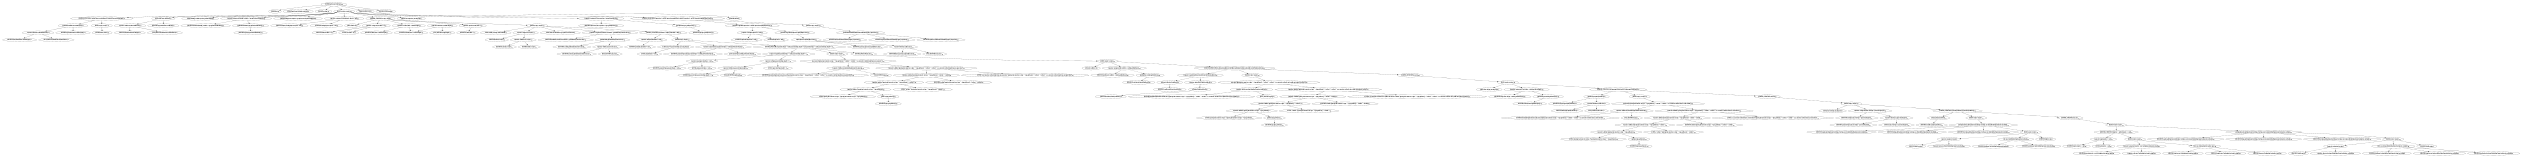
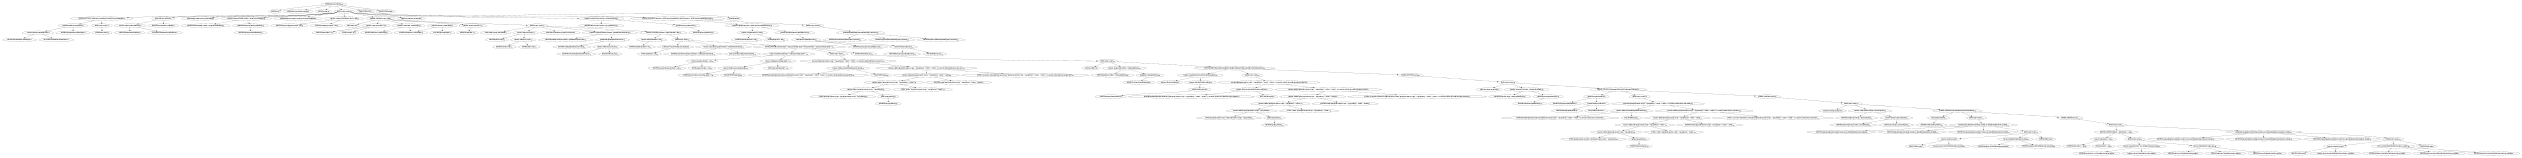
  digraph {
    fontname=Oswald
    node [fontname=Oswald]
    edge [fontname=Oswald]
    n1 [label=<(METHOD,loadConverterMethods)<SUB>123</SUB>>]
    n2 [label=<(PARAM,this)<SUB>123</SUB>>]
    n3 [label=<(PARAM,TypeConverterRegistry registry)<SUB>123</SUB>>]
    n4 [label=<(PARAM,Class type)<SUB>123</SUB>>]
    n5 [label=<(BLOCK,&lt;empty&gt;,&lt;empty&gt;)<SUB>123</SUB>>]
    n6 [label=<(MODIFIER,PROTECTED)>]
    n7 [label=<(METHOD_RETURN,void)<SUB>123</SUB>>]
    n8 [label=<(CONTROL_STRUCTURE,if (visitedClasses.contains(type)),if (visitedClasses.contains(type)))<SUB>124</SUB>>]
    n9 [label=<(add,visitedClasses.add(type))<SUB>127</SUB>>]
    n10 [label=<(LOCAL,Method[] methods: java.lang.reflect.Method[])>]
    n11 [label=<(&lt;operator&gt;.assignment,Method[] methods = type.getDeclaredMethods())<SUB>128</SUB>>]
    n12 [label=<(LOCAL,CachingInjector injector: org.apache.camel.impl.CachingInjector)>]
    n13 [label=<(&lt;operator&gt;.assignment,CachingInjector injector = null)<SUB>129</SUB>>]
    n14 [label=<(CONTROL_STRUCTURE,&lt;empty&gt;,&lt;empty&gt;)>]
    n15 [label=<(LOCAL,Class superclass: java.lang.Class)>]
    n16 [label=<(&lt;operator&gt;.assignment,Class superclass = type.getSuperclass())<SUB>167</SUB>>]
    n17 [label=<(CONTROL_STRUCTURE,if (superclass != null &amp;&amp; !superclass.equals(Object.class)),if (superclass != null &amp;&amp; !superclass.equals(Object.class)))<SUB>168</SUB>>]
    n18 [label=<(MODIFIER,VIRTUAL)>]
    n19 [label=<(contains,visitedClasses.contains(type))<SUB>124</SUB>>]
    n20 [label=<(BLOCK,&lt;empty&gt;,&lt;empty&gt;)<SUB>124</SUB>>]
    n21 [label=<(&lt;operator&gt;.fieldAccess,this.visitedClasses)<SUB>127</SUB>>]
    n22 [label=<(IDENTIFIER,type,visitedClasses.add(type))<SUB>127</SUB>>]
    n23 [label=<(IDENTIFIER,methods,Method[] methods = type.getDeclaredMethods())<SUB>128</SUB>>]
    n24 [label=<(getDeclaredMethods,type.getDeclaredMethods())<SUB>128</SUB>>]
    n25 [label=<(IDENTIFIER,injector,CachingInjector injector = null)<SUB>129</SUB>>]
    n26 [label=<(LITERAL,null,CachingInjector injector = null)<SUB>129</SUB>>]
    n27 [label=<(LOCAL,$idx0: int)<SUB>131</SUB>>]
    n28 [label=<(&lt;operator&gt;.assignment,int $idx0 = 0)<SUB>131</SUB>>]
    n29 [label=<(&lt;operator&gt;.lessThan,$idx0 &lt; methods.length)<SUB>131</SUB>>]
    n30 [label=<(&lt;operator&gt;.postIncrement,$idx0++)<SUB>131</SUB>>]
    n31 [label=<(BLOCK,&lt;empty&gt;,&lt;empty&gt;)<SUB>131</SUB>>]
    n32 [label=<(IDENTIFIER,superclass,Class superclass = type.getSuperclass())<SUB>167</SUB>>]
    n33 [label=<(getSuperclass,type.getSuperclass())<SUB>167</SUB>>]
    n34 [label=<(&lt;operator&gt;.logicalAnd,superclass != null &amp;&amp; !superclass.equals(Object.class))<SUB>168</SUB>>]
    n35 [label=<(BLOCK,&lt;empty&gt;,&lt;empty&gt;)<SUB>168</SUB>>]
    n36 [label=<(&lt;operator&gt;.fieldAccess,this.visitedClasses)<SUB>124</SUB>>]
    n37 [label=<(IDENTIFIER,type,visitedClasses.contains(type))<SUB>124</SUB>>]
    n38 [label=<(RETURN,return;,return;)<SUB>125</SUB>>]
    n39 [label=<(IDENTIFIER,this,visitedClasses.contains(type))<SUB>124</SUB>>]
    n40 [label=<(FIELD_IDENTIFIER,visitedClasses,visitedClasses)<SUB>124</SUB>>]
    n41 [label=<(IDENTIFIER,this,visitedClasses.add(type))<SUB>127</SUB>>]
    n42 [label=<(FIELD_IDENTIFIER,visitedClasses,visitedClasses)<SUB>127</SUB>>]
    n43 [label=<(IDENTIFIER,type,type.getDeclaredMethods())<SUB>128</SUB>>]
    n44 [label=<(IDENTIFIER,$idx0,int $idx0 = 0)<SUB>131</SUB>>]
    n45 [label=<(LITERAL,0,int $idx0 = 0)<SUB>131</SUB>>]
    n46 [label=<(IDENTIFIER,$idx0,$idx0 &lt; methods.length)<SUB>131</SUB>>]
    n47 [label=<(IDENTIFIER,methods,$idx0 &lt; methods.length)<SUB>131</SUB>>]
    n48 [label=<(IDENTIFIER,$idx0,$idx0++)<SUB>131</SUB>>]
    n49 [label=<(LOCAL,method: java.lang.reflect.Method)<SUB>131</SUB>>]
    n50 [label=<(&lt;operator&gt;.assignment,&lt;empty&gt;)<SUB>131</SUB>>]
    n51 [label=<(LOCAL,Converter annotation: org.apache.camel.Converter)>]
    n52 [label=<(&lt;operator&gt;.assignment,Converter annotation = getAnnotation(Converter.class))<SUB>132</SUB>>]
    n53 [label=<(CONTROL_STRUCTURE,if (annotation != null),if (annotation != null))<SUB>133</SUB>>]
    n54 [label=<(&lt;operator&gt;.fieldAccess,methods.length)<SUB>131</SUB>>]
    n55 [label=<(FIELD_IDENTIFIER,length,length)<SUB>131</SUB>>]
    n56 [label=<(IDENTIFIER,method,&lt;empty&gt;)<SUB>131</SUB>>]
    n57 [label=<(&lt;operator&gt;.indexAccess,&lt;empty&gt;)<SUB>131</SUB>>]
    n58 [label=<(IDENTIFIER,annotation,Converter annotation = getAnnotation(Converter.class))<SUB>132</SUB>>]
    n59 [label=<(getAnnotation,getAnnotation(Converter.class))<SUB>132</SUB>>]
    n60 [label=<(&lt;operator&gt;.notEquals,annotation != null)<SUB>133</SUB>>]
    n61 [label=<(BLOCK,&lt;empty&gt;,&lt;empty&gt;)<SUB>133</SUB>>]
    n62 [label=<(IDENTIFIER,methods,&lt;empty&gt;)<SUB>131</SUB>>]
    n63 [label=<(IDENTIFIER,$idx0,&lt;empty&gt;)<SUB>131</SUB>>]
    n64 [label=<(IDENTIFIER,method,getAnnotation(Converter.class))<SUB>132</SUB>>]
    n65 [label=<(&lt;operator&gt;.fieldAccess,Converter.class)<SUB>132</SUB>>]
    n66 [label=<(IDENTIFIER,Converter,getAnnotation(Converter.class))<SUB>132</SUB>>]
    n67 [label=<(FIELD_IDENTIFIER,class,class)<SUB>132</SUB>>]
    n68 [label=<(IDENTIFIER,annotation,annotation != null)<SUB>133</SUB>>]
    n69 [label=<(LOCAL,Class&lt;?&gt;[] parameterTypes: java.lang.Class[])>]
    n70 [label=<(&lt;operator&gt;.assignment,Class[] parameterTypes = method.getParameterTypes())<SUB>134</SUB>>]
    n71 [label=<(CONTROL_STRUCTURE,if (parameterTypes == null || parameterTypes.length != 1),if (parameterTypes == null || parameterTypes.length != 1))<SUB>135</SUB>>]
    n72 [label=<(LITERAL,null,annotation != null)<SUB>133</SUB>>]
    n73 [label=<(IDENTIFIER,parameterTypes,Class[] parameterTypes = method.getParameterTypes())<SUB>134</SUB>>]
    n74 [label=<(getParameterTypes,method.getParameterTypes())<SUB>134</SUB>>]
    n75 [label=<(&lt;operator&gt;.logicalOr,parameterTypes == null || parameterTypes.length != 1)<SUB>135</SUB>>]
    n76 [label=<(BLOCK,&lt;empty&gt;,&lt;empty&gt;)<SUB>135</SUB>>]
    n77 [label=<(CONTROL_STRUCTURE,else,else)<SUB>139</SUB>>]
    n78 [label=<(&lt;operator&gt;.equals,parameterTypes == null)<SUB>135</SUB>>]
    n79 [label=<(&lt;operator&gt;.notEquals,parameterTypes.length != 1)<SUB>135</SUB>>]
    n80 [label=<(warn,warn(&quot;Ignoring bad converter on type: &quot; + type.getName() + &quot; method: &quot; + method + &quot; as a converter method should have one parameter&quot;))<SUB>136</SUB>>]
    n81 [label=<(BLOCK,&lt;empty&gt;,&lt;empty&gt;)<SUB>139</SUB>>]
    n82 [label=<(IDENTIFIER,parameterTypes,parameterTypes == null)<SUB>135</SUB>>]
    n83 [label=<(LITERAL,null,parameterTypes == null)<SUB>135</SUB>>]
    n84 [label=<(&lt;operator&gt;.fieldAccess,parameterTypes.length)<SUB>135</SUB>>]
    n85 [label=<(LITERAL,1,parameterTypes.length != 1)<SUB>135</SUB>>]
    n86 [label=<(IDENTIFIER,parameterTypes,parameterTypes.length != 1)<SUB>135</SUB>>]
    n87 [label=<(FIELD_IDENTIFIER,length,length)<SUB>135</SUB>>]
    n88 [label=<(&lt;operator&gt;.fieldAccess,AnnotationTypeConverterLoader.log)<SUB>136</SUB>>]
    n89 [label=<(&lt;operator&gt;.addition,&quot;Ignoring bad converter on type: &quot; + type.getName() + &quot; method: &quot; + method + &quot; as a converter method should have one parameter&quot;)<SUB>136</SUB>>]
    n90 [label=<(IDENTIFIER,AnnotationTypeConverterLoader,warn(&quot;Ignoring bad converter on type: &quot; + type.getName() + &quot; method: &quot; + method + &quot; as a converter method should have one parameter&quot;))<SUB>136</SUB>>]
    n91 [label=<(FIELD_IDENTIFIER,log,log)<SUB>136</SUB>>]
    n92 [label=<(&lt;operator&gt;.addition,&quot;Ignoring bad converter on type: &quot; + type.getName() + &quot; method: &quot; + method)<SUB>136</SUB>>]
    n93 [label=<(LITERAL,&quot; as a converter method should have one parameter&quot;,&quot;Ignoring bad converter on type: &quot; + type.getName() + &quot; method: &quot; + method + &quot; as a converter method should have one parameter&quot;)<SUB>137</SUB>>]
    n94 [label=<(&lt;operator&gt;.addition,&quot;Ignoring bad converter on type: &quot; + type.getName() + &quot; method: &quot;)<SUB>136</SUB>>]
    n95 [label=<(IDENTIFIER,method,&quot;Ignoring bad converter on type: &quot; + type.getName() + &quot; method: &quot; + method)<SUB>137</SUB>>]
    n96 [label=<(&lt;operator&gt;.addition,&quot;Ignoring bad converter on type: &quot; + type.getName())<SUB>136</SUB>>]
    n97 [label=<(LITERAL,&quot; method: &quot;,&quot;Ignoring bad converter on type: &quot; + type.getName() + &quot; method: &quot;)<SUB>137</SUB>>]
    n98 [label=<(LITERAL,&quot;Ignoring bad converter on type: &quot;,&quot;Ignoring bad converter on type: &quot; + type.getName())<SUB>136</SUB>>]
    n99 [label=<(getName,type.getName())<SUB>136</SUB>>]
    n100 [label=<(IDENTIFIER,type,type.getName())<SUB>136</SUB>>]
    n101 [label=<(LOCAL,int modifiers: int)>]
    n102 [label=<(&lt;operator&gt;.assignment,int modifiers = method.getModifiers())<SUB>140</SUB>>]
    n103 [label=<(CONTROL_STRUCTURE,if (isAbstract(modifiers) || !isPublic(modifiers)),if (isAbstract(modifiers) || !isPublic(modifiers)))<SUB>141</SUB>>]
    n104 [label=<(IDENTIFIER,modifiers,int modifiers = method.getModifiers())<SUB>140</SUB>>]
    n105 [label=<(getModifiers,method.getModifiers())<SUB>140</SUB>>]
    n106 [label=<(&lt;operator&gt;.logicalOr,isAbstract(modifiers) || !isPublic(modifiers))<SUB>141</SUB>>]
    n107 [label=<(BLOCK,&lt;empty&gt;,&lt;empty&gt;)<SUB>141</SUB>>]
    n108 [label=<(CONTROL_STRUCTURE,else,else)<SUB>145</SUB>>]
    n109 [label=<(IDENTIFIER,method,method.getModifiers())<SUB>140</SUB>>]
    n110 [label=<(isAbstract,isAbstract(modifiers))<SUB>141</SUB>>]
    n111 [label=<(&lt;operator&gt;.logicalNot,!isPublic(modifiers))<SUB>141</SUB>>]
    n112 [label=<(warn,warn(&quot;Ignoring bad converter on type: &quot; + type.getName() + &quot; method: &quot; + method + &quot; as a converter method is not a public and concrete method&quot;))<SUB>142</SUB>>]
    n113 [label=<(BLOCK,&lt;empty&gt;,&lt;empty&gt;)<SUB>145</SUB>>]
-   n114 [label=<(IDENTIFIER,modifiers,isAbstract(modifiers))<SUB>141</SUB>>]
    n115 [label=<(isPublic,isPublic(modifiers))<SUB>141</SUB>>]
    n116 [label=<(IDENTIFIER,modifiers,isPublic(modifiers))<SUB>141</SUB>>]
    n117 [label=<(&lt;operator&gt;.fieldAccess,AnnotationTypeConverterLoader.log)<SUB>142</SUB>>]
    n118 [label=<(&lt;operator&gt;.addition,&quot;Ignoring bad converter on type: &quot; + type.getName() + &quot; method: &quot; + method + &quot; as a converter method is not a public and concrete method&quot;)<SUB>142</SUB>>]
    n119 [label=<(IDENTIFIER,AnnotationTypeConverterLoader,warn(&quot;Ignoring bad converter on type: &quot; + type.getName() + &quot; method: &quot; + method + &quot; as a converter method is not a public and concrete method&quot;))<SUB>142</SUB>>]
    n120 [label=<(FIELD_IDENTIFIER,log,log)<SUB>142</SUB>>]
    n121 [label=<(&lt;operator&gt;.addition,&quot;Ignoring bad converter on type: &quot; + type.getName() + &quot; method: &quot; + method)<SUB>142</SUB>>]
    n122 [label=<(LITERAL,&quot; as a converter method is not a public and concrete method&quot;,&quot;Ignoring bad converter on type: &quot; + type.getName() + &quot; method: &quot; + method + &quot; as a converter method is not a public and concrete method&quot;)<SUB>143</SUB>>]
    n123 [label=<(&lt;operator&gt;.addition,&quot;Ignoring bad converter on type: &quot; + type.getName() + &quot; method: &quot;)<SUB>142</SUB>>]
    n124 [label=<(IDENTIFIER,method,&quot;Ignoring bad converter on type: &quot; + type.getName() + &quot; method: &quot; + method)<SUB>143</SUB>>]
    n125 [label=<(&lt;operator&gt;.addition,&quot;Ignoring bad converter on type: &quot; + type.getName())<SUB>142</SUB>>]
    n126 [label=<(LITERAL,&quot; method: &quot;,&quot;Ignoring bad converter on type: &quot; + type.getName() + &quot; method: &quot;)<SUB>143</SUB>>]
    n127 [label=<(LITERAL,&quot;Ignoring bad converter on type: &quot;,&quot;Ignoring bad converter on type: &quot; + type.getName())<SUB>142</SUB>>]
    n128 [label=<(getName,type.getName())<SUB>142</SUB>>]
    n129 [label=<(IDENTIFIER,type,type.getName())<SUB>142</SUB>>]
    n130 [label=<(LOCAL,Class toType: java.lang.Class)>]
    n131 [label=<(&lt;operator&gt;.assignment,Class toType = method.getReturnType())<SUB>146</SUB>>]
    n132 [label=<(CONTROL_STRUCTURE,if (toType.equals(Void.class)),if (toType.equals(Void.class)))<SUB>147</SUB>>]
    n133 [label=<(IDENTIFIER,toType,Class toType = method.getReturnType())<SUB>146</SUB>>]
    n134 [label=<(getReturnType,method.getReturnType())<SUB>146</SUB>>]
    n135 [label=<(equals,toType.equals(Void.class))<SUB>147</SUB>>]
    n136 [label=<(BLOCK,&lt;empty&gt;,&lt;empty&gt;)<SUB>147</SUB>>]
    n137 [label=<(CONTROL_STRUCTURE,else,else)<SUB>151</SUB>>]
    n138 [label=<(IDENTIFIER,method,method.getReturnType())<SUB>146</SUB>>]
    n139 [label=<(IDENTIFIER,toType,toType.equals(Void.class))<SUB>147</SUB>>]
    n140 [label=<(&lt;operator&gt;.fieldAccess,Void.class)<SUB>147</SUB>>]
    n141 [label=<(warn,warn(&quot;Ignoring bad converter on type: &quot; + type.getName() + &quot; method: &quot; + method + &quot; as a converter method returns a void method&quot;))<SUB>148</SUB>>]
    n142 [label=<(BLOCK,&lt;empty&gt;,&lt;empty&gt;)<SUB>151</SUB>>]
    n143 [label=<(IDENTIFIER,Void,toType.equals(Void.class))<SUB>147</SUB>>]
    n144 [label=<(FIELD_IDENTIFIER,class,class)<SUB>147</SUB>>]
    n145 [label=<(&lt;operator&gt;.fieldAccess,AnnotationTypeConverterLoader.log)<SUB>148</SUB>>]
    n146 [label=<(&lt;operator&gt;.addition,&quot;Ignoring bad converter on type: &quot; + type.getName() + &quot; method: &quot; + method + &quot; as a converter method returns a void method&quot;)<SUB>148</SUB>>]
    n147 [label=<(IDENTIFIER,AnnotationTypeConverterLoader,warn(&quot;Ignoring bad converter on type: &quot; + type.getName() + &quot; method: &quot; + method + &quot; as a converter method returns a void method&quot;))<SUB>148</SUB>>]
    n148 [label=<(FIELD_IDENTIFIER,log,log)<SUB>148</SUB>>]
    n149 [label=<(&lt;operator&gt;.addition,&quot;Ignoring bad converter on type: &quot; + type.getName() + &quot; method: &quot; + method)<SUB>148</SUB>>]
    n150 [label=<(LITERAL,&quot; as a converter method returns a void method&quot;,&quot;Ignoring bad converter on type: &quot; + type.getName() + &quot; method: &quot; + method + &quot; as a converter method returns a void method&quot;)<SUB>149</SUB>>]
    n151 [label=<(&lt;operator&gt;.addition,&quot;Ignoring bad converter on type: &quot; + type.getName() + &quot; method: &quot;)<SUB>148</SUB>>]
    n152 [label=<(IDENTIFIER,method,&quot;Ignoring bad converter on type: &quot; + type.getName() + &quot; method: &quot; + method)<SUB>149</SUB>>]
    n153 [label=<(&lt;operator&gt;.addition,&quot;Ignoring bad converter on type: &quot; + type.getName())<SUB>148</SUB>>]
    n154 [label=<(LITERAL,&quot; method: &quot;,&quot;Ignoring bad converter on type: &quot; + type.getName() + &quot; method: &quot;)<SUB>149</SUB>>]
    n155 [label=<(LITERAL,&quot;Ignoring bad converter on type: &quot;,&quot;Ignoring bad converter on type: &quot; + type.getName())<SUB>148</SUB>>]
    n156 [label=<(getName,type.getName())<SUB>148</SUB>>]
    n157 [label=<(IDENTIFIER,type,type.getName())<SUB>148</SUB>>]
    n158 [label=<(LOCAL,Class fromType: java.lang.Class)>]
    n159 [label=<(&lt;operator&gt;.assignment,Class fromType = parameterTypes[0])<SUB>152</SUB>>]
    n160 [label=<(CONTROL_STRUCTURE,if (isStatic(modifiers)),if (isStatic(modifiers)))<SUB>153</SUB>>]
    n161 [label=<(IDENTIFIER,fromType,Class fromType = parameterTypes[0])<SUB>152</SUB>>]
    n162 [label=<(&lt;operator&gt;.indexAccess,parameterTypes[0])<SUB>152</SUB>>]
    n163 [label=<(isStatic,isStatic(modifiers))<SUB>153</SUB>>]
    n164 [label=<(BLOCK,&lt;empty&gt;,&lt;empty&gt;)<SUB>153</SUB>>]
    n165 [label=<(CONTROL_STRUCTURE,else,else)<SUB>156</SUB>>]
    n166 [label=<(IDENTIFIER,parameterTypes,Class fromType = parameterTypes[0])<SUB>152</SUB>>]
    n167 [label=<(LITERAL,0,Class fromType = parameterTypes[0])<SUB>152</SUB>>]
    n168 [label=<(IDENTIFIER,modifiers,isStatic(modifiers))<SUB>153</SUB>>]
    n169 [label=<(addTypeConverter,addTypeConverter(toType, fromType, new StaticMethodTypeConverter(method)))<SUB>154</SUB>>]
    n170 [label=<(BLOCK,&lt;empty&gt;,&lt;empty&gt;)<SUB>156</SUB>>]
    n171 [label=<(IDENTIFIER,registry,addTypeConverter(toType, fromType, new StaticMethodTypeConverter(method)))<SUB>154</SUB>>]
    n172 [label=<(IDENTIFIER,toType,addTypeConverter(toType, fromType, new StaticMethodTypeConverter(method)))<SUB>154</SUB>>]
    n173 [label=<(IDENTIFIER,fromType,addTypeConverter(toType, fromType, new StaticMethodTypeConverter(method)))<SUB>154</SUB>>]
    n174 [label=<(BLOCK,&lt;empty&gt;,&lt;empty&gt;)<SUB>154</SUB>>]
    n175 [label=<(&lt;operator&gt;.assignment,&lt;empty&gt;)>]
    n176 [label=<(&lt;init&gt;,new StaticMethodTypeConverter(method))<SUB>154</SUB>>]
    n177 [label=<(IDENTIFIER,$obj6,&lt;empty&gt;)>]
    n178 [label=<(IDENTIFIER,$obj6,&lt;empty&gt;)>]
    n179 [label=<(&lt;operator&gt;.alloc,new StaticMethodTypeConverter(method))<SUB>154</SUB>>]
    n180 [label=<(IDENTIFIER,$obj6,new StaticMethodTypeConverter(method))>]
    n181 [label=<(IDENTIFIER,method,new StaticMethodTypeConverter(method))<SUB>154</SUB>>]
    n182 [label=<(CONTROL_STRUCTURE,if (injector == null),if (injector == null))<SUB>157</SUB>>]
    n183 [label=<(addTypeConverter,addTypeConverter(toType, fromType, new InstanceMethodTypeConverter(injector, method)))<SUB>160</SUB>>]
    n184 [label=<(&lt;operator&gt;.equals,injector == null)<SUB>157</SUB>>]
    n185 [label=<(BLOCK,&lt;empty&gt;,&lt;empty&gt;)<SUB>157</SUB>>]
    n186 [label=<(IDENTIFIER,registry,addTypeConverter(toType, fromType, new InstanceMethodTypeConverter(injector, method)))<SUB>160</SUB>>]
    n187 [label=<(IDENTIFIER,toType,addTypeConverter(toType, fromType, new InstanceMethodTypeConverter(injector, method)))<SUB>160</SUB>>]
    n188 [label=<(IDENTIFIER,fromType,addTypeConverter(toType, fromType, new InstanceMethodTypeConverter(injector, method)))<SUB>160</SUB>>]
    n189 [label=<(BLOCK,&lt;empty&gt;,&lt;empty&gt;)<SUB>160</SUB>>]
    n190 [label=<(IDENTIFIER,injector,injector == null)<SUB>157</SUB>>]
    n191 [label=<(LITERAL,null,injector == null)<SUB>157</SUB>>]
    n192 [label=<(&lt;operator&gt;.assignment,injector = new CachingInjector(registry, type))<SUB>158</SUB>>]
    n193 [label=<(&lt;init&gt;,new CachingInjector(registry, type))<SUB>158</SUB>>]
    n194 [label=<(IDENTIFIER,injector,injector = new CachingInjector(registry, type))<SUB>158</SUB>>]
    n195 [label=<(&lt;operator&gt;.alloc,new CachingInjector(registry, type))<SUB>158</SUB>>]
    n196 [label=<(IDENTIFIER,injector,new CachingInjector(registry, type))<SUB>158</SUB>>]
    n197 [label=<(IDENTIFIER,registry,new CachingInjector(registry, type))<SUB>158</SUB>>]
    n198 [label=<(IDENTIFIER,type,new CachingInjector(registry, type))<SUB>158</SUB>>]
    n199 [label=<(&lt;operator&gt;.assignment,&lt;empty&gt;)>]
    n200 [label=<(&lt;init&gt;,new InstanceMethodTypeConverter(injector, method))<SUB>160</SUB>>]
    n201 [label=<(IDENTIFIER,$obj8,&lt;empty&gt;)>]
    n202 [label=<(IDENTIFIER,$obj8,&lt;empty&gt;)>]
    n203 [label=<(&lt;operator&gt;.alloc,new InstanceMethodTypeConverter(injector, method))<SUB>160</SUB>>]
    n204 [label=<(IDENTIFIER,$obj8,new InstanceMethodTypeConverter(injector, method))>]
    n205 [label=<(IDENTIFIER,injector,new InstanceMethodTypeConverter(injector, method))<SUB>160</SUB>>]
    n206 [label=<(IDENTIFIER,method,new InstanceMethodTypeConverter(injector, method))<SUB>160</SUB>>]
    n207 [label=<(IDENTIFIER,type,type.getSuperclass())<SUB>167</SUB>>]
    n208 [label=<(&lt;operator&gt;.notEquals,superclass != null)<SUB>168</SUB>>]
    n209 [label=<(&lt;operator&gt;.logicalNot,!superclass.equals(Object.class))<SUB>168</SUB>>]
    n210 [label=<(loadConverterMethods,loadConverterMethods(registry, superclass))<SUB>169</SUB>>]
    n211 [label=<(IDENTIFIER,superclass,superclass != null)<SUB>168</SUB>>]
    n212 [label=<(LITERAL,null,superclass != null)<SUB>168</SUB>>]
    n213 [label=<(equals,superclass.equals(Object.class))<SUB>168</SUB>>]
    n214 [label=<(IDENTIFIER,superclass,superclass.equals(Object.class))<SUB>168</SUB>>]
    n215 [label=<(&lt;operator&gt;.fieldAccess,Object.class)<SUB>168</SUB>>]
    n216 [label=<(IDENTIFIER,Object,superclass.equals(Object.class))<SUB>168</SUB>>]
    n217 [label=<(FIELD_IDENTIFIER,class,class)<SUB>168</SUB>>]
    n218 [label=<(IDENTIFIER,this,loadConverterMethods(registry, superclass))<SUB>169</SUB>>]
    n219 [label=<(IDENTIFIER,registry,loadConverterMethods(registry, superclass))<SUB>169</SUB>>]
    n220 [label=<(IDENTIFIER,superclass,loadConverterMethods(registry, superclass))<SUB>169</SUB>>]
    n1 -> n2
    n1 -> n3
    n1 -> n4
    n1 -> n5
    n1 -> n6
    n1 -> n7
    n5 -> n8
    n5 -> n9
    n5 -> n10
    n5 -> n11
    n5 -> n12
    n5 -> n13
    n5 -> n14
    n5 -> n15
    n5 -> n16
    n5 -> n17
    n6 -> n18
    n8 -> n19
    n8 -> n20
    n9 -> n21
    n9 -> n22
    n11 -> n23
    n11 -> n24
    n13 -> n25
    n13 -> n26
    n14 -> n27
    n14 -> n28
    n14 -> n29
    n14 -> n30
    n14 -> n31
    n16 -> n32
    n16 -> n33
    n17 -> n34
    n17 -> n35
    n19 -> n36
    n19 -> n37
    n20 -> n38
    n21 -> n41
    n21 -> n42
    n24 -> n43
    n28 -> n44
    n28 -> n45
    n29 -> n46
    n29 -> n47
    n30 -> n48
    n31 -> n49
    n31 -> n50
    n31 -> n51
    n31 -> n52
    n31 -> n53
    n33 -> n207
    n34 -> n208
    n34 -> n209
    n35 -> n210
    n36 -> n39
    n36 -> n40
    n50 -> n56
    n50 -> n57
    n52 -> n58
    n52 -> n59
    n53 -> n60
    n53 -> n61
    n54 -> n47
    n54 -> n55
    n57 -> n62
    n57 -> n63
    n59 -> n64
    n59 -> n65
    n60 -> n68
    n61 -> n69
    n61 -> n70
    n61 -> n71
    n65 -> n66
    n65 -> n67
    n69 -> n72
    n70 -> n73
    n70 -> n74
    n71 -> n75
    n71 -> n76
    n71 -> n77
    n75 -> n78
    n75 -> n79
    n76 -> n80
    n77 -> n81
    n78 -> n82
    n78 -> n83
    n79 -> n84
    n79 -> n85
    n80 -> n88
    n80 -> n89
    n81 -> n101
    n81 -> n102
    n81 -> n103
    n84 -> n86
    n84 -> n87
    n88 -> n90
    n88 -> n91
    n89 -> n92
    n89 -> n93
    n92 -> n94
    n92 -> n95
    n94 -> n96
    n94 -> n97
    n96 -> n98
    n96 -> n99
    n99 -> n100
    n102 -> n104
    n102 -> n105
    n103 -> n106
    n103 -> n107
    n103 -> n108
    n105 -> n109
    n106 -> n110
    n106 -> n111
    n107 -> n112
    n108 -> n113
-   n110 -> n114
    n111 -> n115
    n112 -> n117
    n112 -> n118
    n113 -> n130
    n113 -> n131
    n113 -> n132
    n115 -> n116
    n117 -> n119
    n117 -> n120
    n118 -> n121
    n118 -> n122
    n121 -> n123
    n121 -> n124
    n123 -> n125
    n123 -> n126
    n125 -> n127
    n125 -> n128
    n128 -> n129
    n131 -> n133
    n131 -> n134
    n132 -> n135
    n132 -> n136
    n132 -> n137
    n134 -> n138
    n135 -> n139
    n135 -> n140
    n136 -> n141
    n137 -> n142
    n140 -> n143
    n140 -> n144
    n141 -> n145
    n141 -> n146
    n142 -> n158
    n142 -> n159
    n142 -> n160
    n145 -> n147
    n145 -> n148
    n146 -> n149
    n146 -> n150
    n149 -> n151
    n149 -> n152
    n151 -> n153
    n151 -> n154
    n153 -> n155
    n153 -> n156
    n156 -> n157
    n159 -> n161
    n159 -> n162
    n160 -> n163
    n160 -> n164
    n160 -> n165
    n162 -> n166
    n162 -> n167
    n163 -> n168
    n164 -> n169
    n165 -> n170
    n169 -> n171
    n169 -> n172
    n169 -> n173
    n169 -> n174
    n170 -> n182
    n170 -> n183
    n174 -> n175
    n174 -> n176
    n174 -> n177
    n175 -> n178
    n175 -> n179
    n176 -> n180
    n176 -> n181
    n182 -> n184
    n182 -> n185
    n183 -> n186
    n183 -> n187
    n183 -> n188
    n183 -> n189
    n184 -> n190
    n184 -> n191
    n185 -> n192
    n185 -> n193
    n189 -> n199
    n189 -> n200
    n189 -> n201
    n192 -> n194
    n192 -> n195
    n193 -> n196
    n193 -> n197
    n193 -> n198
    n199 -> n202
    n199 -> n203
    n200 -> n204
    n200 -> n205
    n200 -> n206
    n208 -> n211
    n208 -> n212
    n209 -> n213
    n210 -> n218
    n210 -> n219
    n210 -> n220
    n213 -> n214
    n213 -> n215
    n215 -> n216
    n215 -> n217
  }
